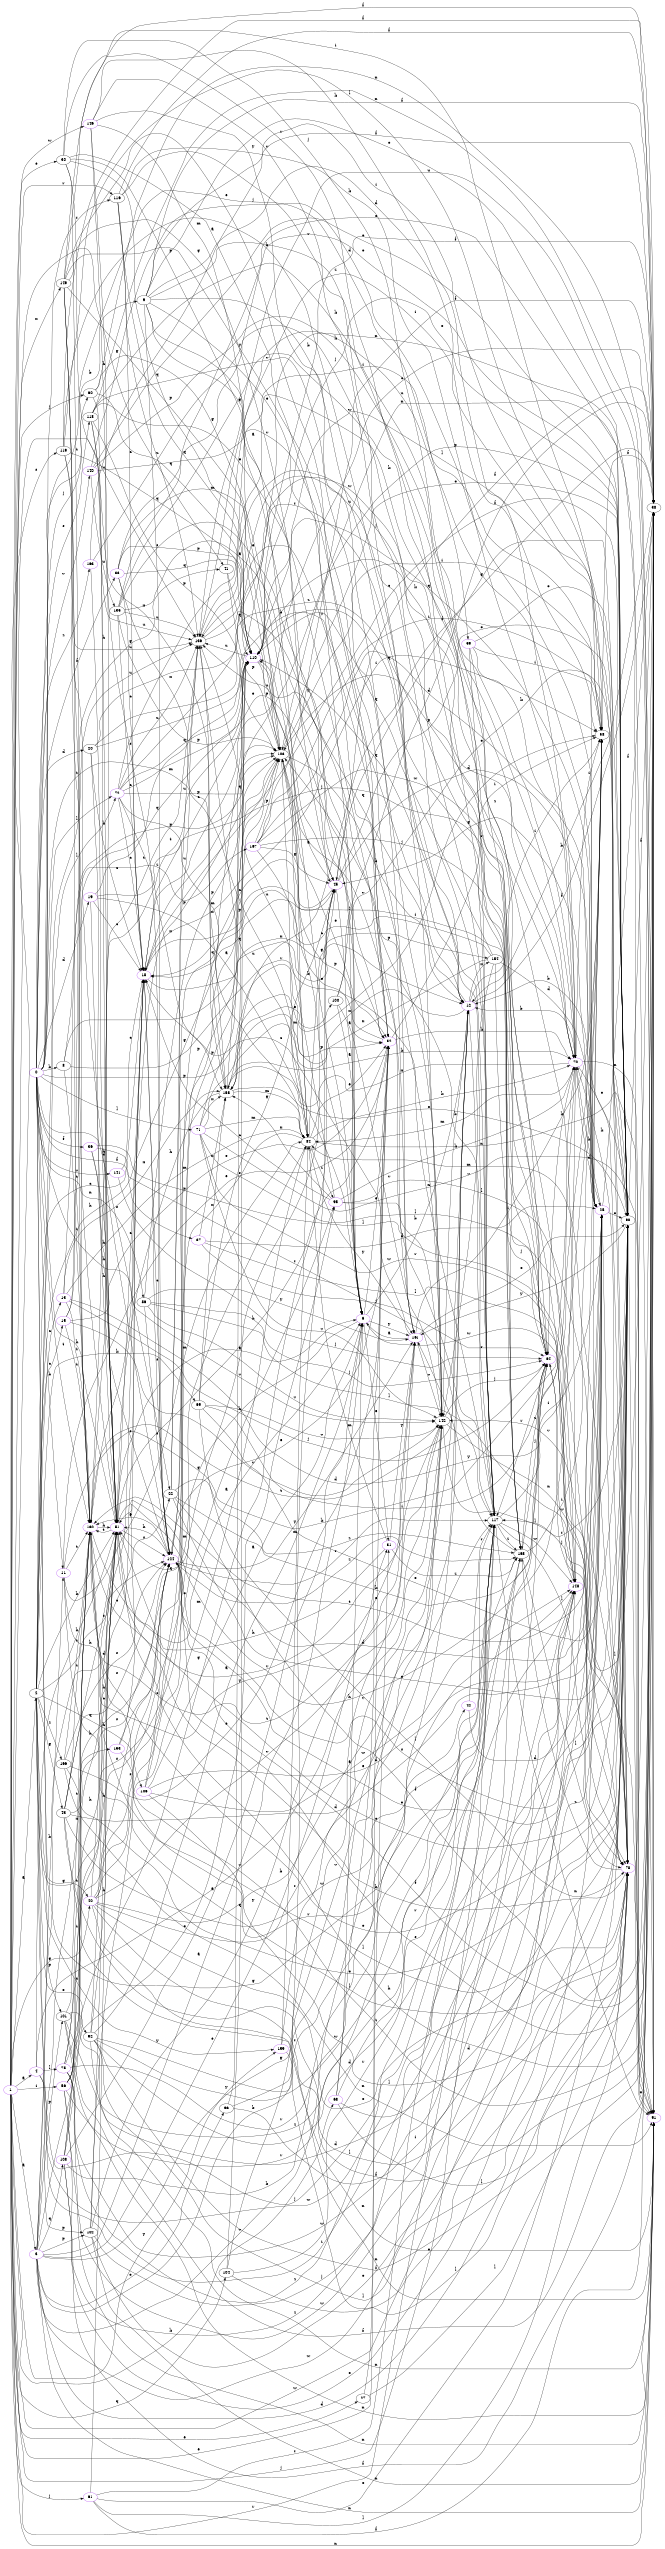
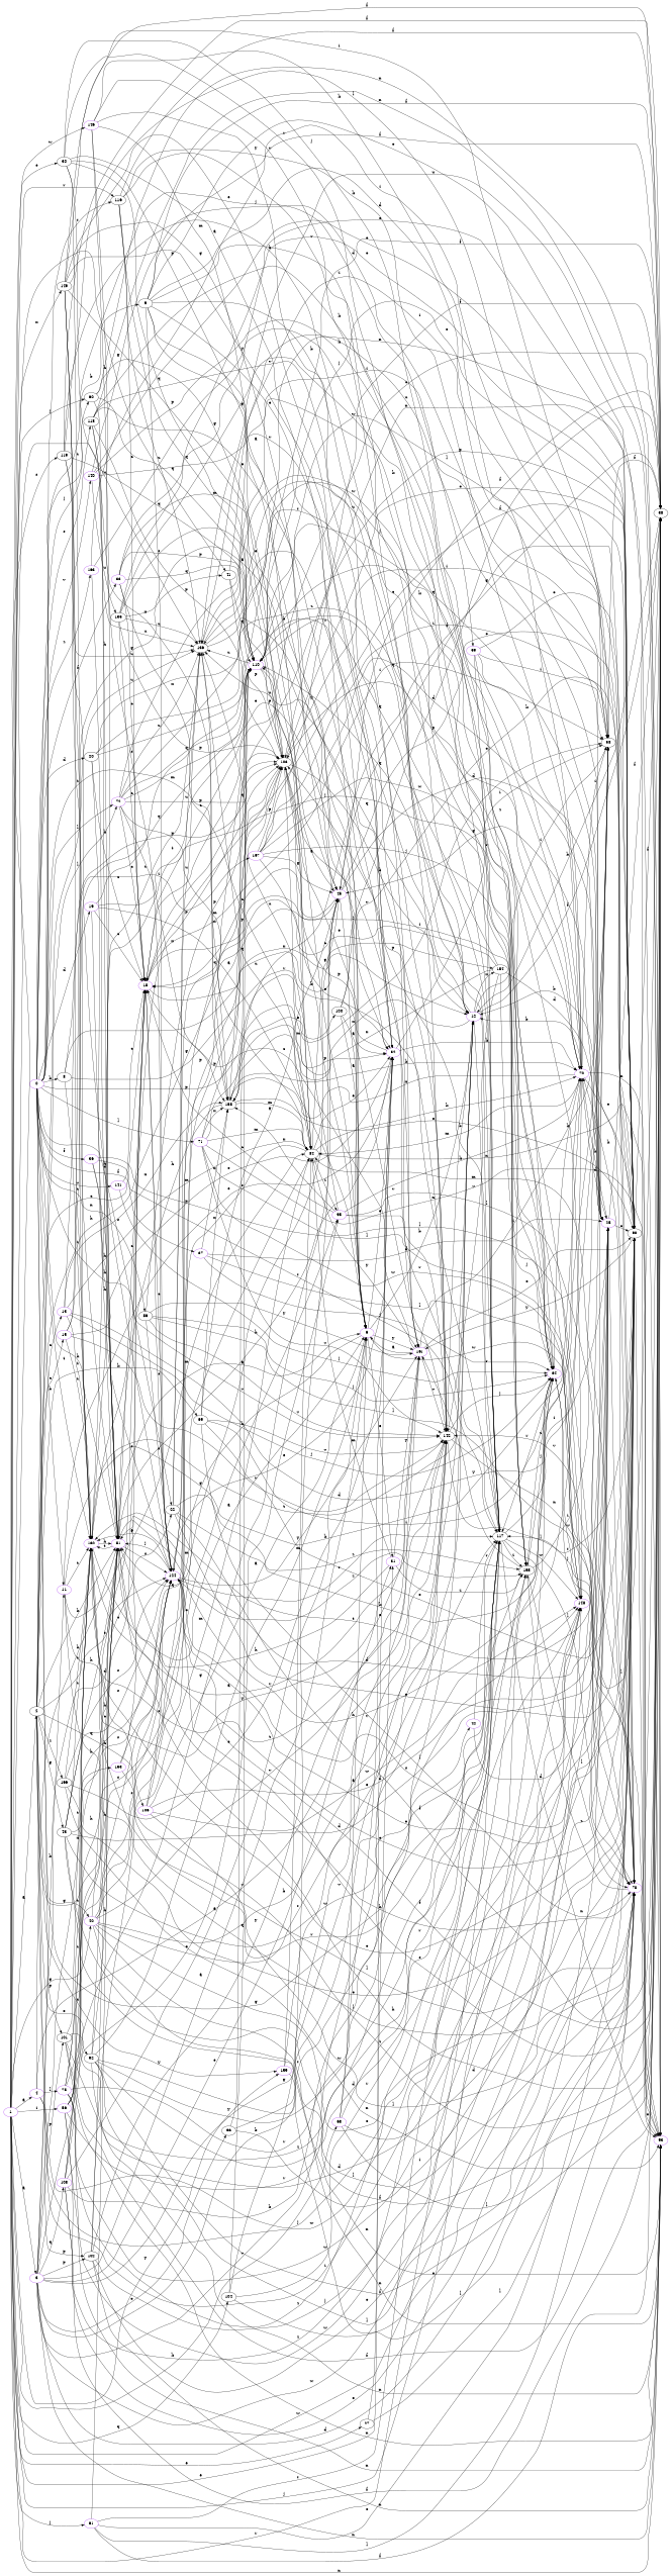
  strict digraph {
    rankdir=LR
    node [color=purple]
    8 [color=black]
    0
    9 [color=black]
    11
    19
    20 [color=black]
    22 [color=black]
    33
    36
    37
    40
    51
    59
    60 [color=black]
    71
    72
    84 [color=black]
    86 [color=black]
    100 [color=black]
    101 [color=black]
    116 [color=black]
    118 [color=black]
    130
    140
    141
    142 [color=black]
    163
    117 [color=black]
    154 [color=black]
    167
    45
    124
    6
    12
    25
    58 [color=black]
    32
    38 [color=black]
    98 [color=black]
    168 [color=black]
    161
    70
    78
    64
-   91
+   91 [label=93]
    18
    136 [color=black]
    110
    103 [color=black]
    155 [color=black]
    148
    95
    135 [color=black]
    1
    2 [color=black]
    3
    4
    27 [color=black]
    30 [color=black]
    31
    41 [color=black]
    56
    61
    68
    104 [color=black]
    119 [color=black]
    146
    149 [color=black]
    159
    13
    15
    42
    43 [color=black]
    69 [color=black]
    92 [color=black]
    106
    166 [color=black]
    96 [color=black]
    102 [color=black]
    108
    153
    75
    8 -> 130 [label=t]
    8 -> 117 [label=r]
    8 -> 154 [label=x]
    8 -> 167 [label=z]
    0 -> 8 [label=b]
    0 -> 9 [label=b]
    0 -> 11 [label=b]
    0 -> 19 [label=d]
    0 -> 20 [label=d]
    0 -> 22 [label=d]
    0 -> 33 [label=f]
    0 -> 36 [label=f]
    0 -> 37 [label=f]
    0 -> 40 [label=g]
    0 -> 51 [label=h]
    0 -> 59 [label=j]
    0 -> 60 [label=j]
    0 -> 71 [label=l]
    0 -> 72 [label=l]
    0 -> 84 [label=m]
    0 -> 86 [label=n]
    0 -> 100 [label=p]
    0 -> 101 [label=p]
    0 -> 116 [label=r]
    0 -> 118 [label=s]
    0 -> 130 [label=t]
    0 -> 140 [label=v]
    0 -> 141 [label=v]
    0 -> 142 [label=v]
    0 -> 163 [label=z]
    9 -> 45 [label=g]
    9 -> 124 [label=s]
    9 -> 6 [label=a]
    9 -> 12 [label=b]
    9 -> 25 [label=d]
    9 -> 58 [label=i]
    9 -> 32 [label=e]
    9 -> 38 [label=f]
    9 -> 98 [label=o]
    9 -> 168 [label=z]
    11 -> 84 [label=m]
    11 -> 130 [label=t]
    11 -> 32 [label=e]
    11 -> 161 [label=y]
    11 -> 70 [label=k]
    11 -> 78 [label=l]
    19 -> 51 [label=h]
    19 -> 6 [label=a]
    19 -> 64 [label=j]
    19 -> 91 [label=n]
    19 -> 18 [label=c]
    20 -> 51 [label=h]
    20 -> 117 [label=r]
    20 -> 12 [label=b]
    20 -> 168 [label=z]
    20 -> 18 [label=c]
    22 -> 38 [label=f]
    22 -> 98 [label=o]
    22 -> 168 [label=z]
    22 -> 70 [label=k]
    22 -> 136 [label=u]
    22 -> 110 [label=q]
    33 -> 84 [label=m]
    33 -> 64 [label=j]
    33 -> 18 [label=c]
    33 -> 110 [label=q]
    33 -> 103 [label=p]
    33 -> 155 [label=x]
    36 -> 51 [label=h]
    36 -> 117 [label=r]
    36 -> 124 [label=s]
    36 -> 78 [label=l]
    37 -> 25 [label=d]
    37 -> 78 [label=l]
    37 -> 64 [label=j]
    37 -> 155 [label=x]
    40 -> 51 [label=h]
    40 -> 142 [label=v]
    40 -> 117 [label=r]
    40 -> 124 [label=s]
    40 -> 12 [label=b]
    40 -> 38 [label=f]
    40 -> 98 [label=o]
    40 -> 91 [label=n]
    40 -> 110 [label=q]
    40 -> 103 [label=p]
    51 -> 130 [label=t]
    51 -> 124 [label=s]
    51 -> 6 [label=a]
    51 -> 25 [label=d]
    51 -> 98 [label=o]
    51 -> 18 [label=c]
    59 -> 117 [label=r]
    59 -> 58 [label=i]
    59 -> 98 [label=o]
    59 -> 168 [label=z]
    59 -> 70 [label=k]
    60 -> 51 [label=h]
    60 -> 45 [label=g]
    60 -> 91 [label=n]
    60 -> 110 [label=q]
    71 -> 84 [label=m]
    71 -> 142 [label=v]
    71 -> 32 [label=e]
    71 -> 78 [label=l]
    71 -> 91 [label=n]
    71 -> 103 [label=p]
    71 -> 155 [label=x]
    71 -> 148 [label=w]
    72 -> 84 [label=m]
    72 -> 58 [label=i]
    72 -> 32 [label=e]
    72 -> 18 [label=c]
    72 -> 136 [label=u]
    72 -> 110 [label=q]
    72 -> 103 [label=p]
    72 -> 155 [label=x]
    72 -> 148 [label=w]
    84 -> 45 [label=g]
    84 -> 124 [label=s]
    84 -> 32 [label=e]
    84 -> 161 [label=y]
    84 -> 70 [label=k]
    84 -> 91 [label=n]
    84 -> 136 [label=u]
    84 -> 95 [label=z]
    86 -> 142 [label=v]
    86 -> 124 [label=s]
    86 -> 161 [label=y]
    86 -> 78 [label=l]
    86 -> 64 [label=j]
    86 -> 103 [label=p]
    100 -> 142 [label=v]
    100 -> 6 [label=a]
    100 -> 38 [label=f]
    100 -> 98 [label=o]
    101 -> 130 [label=t]
    101 -> 25 [label=d]
    101 -> 38 [label=f]
    101 -> 168 [label=z]
    101 -> 91 [label=n]
    116 -> 117 [label=r]
    116 -> 38 [label=f]
    116 -> 70 [label=k]
    116 -> 18 [label=c]
    116 -> 136 [label=u]
    116 -> 110 [label=q]
    118 -> 51 [label=h]
    118 -> 142 [label=v]
    118 -> 32 [label=e]
    118 -> 70 [label=k]
    118 -> 91 [label=n]
    118 -> 136 [label=u]
    118 -> 103 [label=p]
    130 -> 51 [label=h]
    130 -> 142 [label=v]
    130 -> 6 [label=a]
    130 -> 98 [label=o]
    130 -> 78 [label=l]
    130 -> 103 [label=p]
    140 -> 142 [label=v]
    140 -> 25 [label=d]
    140 -> 98 [label=o]
    140 -> 70 [label=k]
    140 -> 135 [label=u]
    141 -> 64 [label=j]
    141 -> 18 [label=c]
    142 -> 130 [label=t]
    142 -> 12 [label=b]
    142 -> 78 [label=l]
    142 -> 64 [label=j]
    142 -> 91 [label=n]
    163 -> 51 [label=h]
    163 -> 38 [label=f]
    163 -> 98 [label=o]
    117 -> 58 [label=i]
    117 -> 168 [label=z]
    117 -> 78 [label=l]
    117 -> 91 [label=n]
    117 -> 136 [label=u]
    117 -> 110 [label=q]
    117 -> 103 [label=p]
    117 -> 148 [label=w]
    154 -> 142 [label=v]
    154 -> 25 [label=d]
    154 -> 64 [label=j]
    154 -> 18 [label=c]
    154 -> 110 [label=q]
    154 -> 155 [label=x]
    167 -> 45 [label=g]
    167 -> 25 [label=d]
    167 -> 58 [label=i]
    167 -> 32 [label=e]
    167 -> 38 [label=f]
    167 -> 64 [label=j]
    167 -> 103 [label=p]
    167 -> 148 [label=w]
    45 -> 6 [label=a]
    45 -> 25 [label=d]
    45 -> 38 [label=f]
    45 -> 98 [label=o]
    45 -> 18 [label=c]
    45 -> 136 [label=u]
-   124 -> 51 [label=h]
+   124 -> 51 [label=j]
    124 -> 130 [label=t]
    124 -> 117 [label=r]
    124 -> 32 [label=e]
    124 -> 38 [label=f]
    124 -> 98 [label=o]
    124 -> 168 [label=z]
    124 -> 161 [label=y]
    124 -> 18 [label=c]
    124 -> 136 [label=u]
    6 -> 51 [label=h]
    6 -> 12 [label=b]
    6 -> 32 [label=e]
    6 -> 161 [label=y]
    6 -> 103 [label=p]
    6 -> 148 [label=w]
    6 -> 31 [label=e]
    12 -> 130 [label=t]
    12 -> 117 [label=r]
    12 -> 154 [label=x]
    12 -> 58 [label=i]
    12 -> 38 [label=f]
    12 -> 110 [label=q]
    12 -> 155 [label=x]
    25 -> 130 [label=t]
    25 -> 45 [label=g]
    25 -> 38 [label=f]
    25 -> 98 [label=o]
    25 -> 70 [label=k]
    25 -> 78 [label=l]
    25 -> 136 [label=u]
    25 -> 110 [label=q]
    58 -> 38 [label=f]
    32 -> 51 [label=h]
    32 -> 58 [label=i]
    32 -> 70 [label=k]
    32 -> 103 [label=p]
    38 -> 51 [label=h]
    38 -> 130 [label=t]
    38 -> 142 [label=v]
    38 -> 124 [label=s]
    38 -> 12 [label=b]
    38 -> 18 [label=c]
    98 -> 117 [label=r]
    98 -> 45 [label=g]
    98 -> 124 [label=s]
    98 -> 38 [label=f]
    98 -> 161 [label=y]
    98 -> 91 [label=n]
    98 -> 18 [label=c]
    98 -> 103 [label=p]
    168 -> 58 [label=i]
    168 -> 161 [label=y]
    168 -> 78 [label=l]
    168 -> 64 [label=j]
    168 -> 110 [label=q]
    161 -> 142 [label=v]
    161 -> 6 [label=a]
    161 -> 58 [label=i]
    161 -> 98 [label=o]
    161 -> 18 [label=c]
    70 -> 51 [label=h]
    70 -> 84 [label=m]
    70 -> 12 [label=b]
    70 -> 25 [label=d]
    70 -> 58 [label=i]
    70 -> 98 [label=o]
    70 -> 91 [label=n]
    70 -> 103 [label=p]
    70 -> 155 [label=x]
    78 -> 51 [label=h]
    78 -> 84 [label=m]
    78 -> 12 [label=b]
    78 -> 168 [label=z]
    78 -> 70 [label=k]
    64 -> 117 [label=r]
    64 -> 168 [label=z]
    64 -> 70 [label=k]
    64 -> 148 [label=w]
    91 -> 136 [label=u]
    18 -> 124 [label=s]
    18 -> 12 [label=b]
    18 -> 58 [label=i]
    18 -> 64 [label=j]
    18 -> 91 [label=n]
    136 -> 130 [label=t]
    136 -> 142 [label=v]
    136 -> 161 [label=y]
    136 -> 70 [label=k]
    136 -> 64 [label=j]
    136 -> 155 [label=x]
    110 -> 130 [label=t]
    110 -> 6 [label=a]
    110 -> 38 [label=f]
    110 -> 98 [label=o]
    110 -> 70 [label=k]
    110 -> 78 [label=l]
    110 -> 18 [label=c]
    110 -> 136 [label=u]
    110 -> 103 [label=p]
    103 -> 84 [label=m]
    103 -> 142 [label=v]
    103 -> 12 [label=b]
    103 -> 58 [label=i]
    103 -> 32 [label=e]
    103 -> 98 [label=o]
    155 -> 51 [label=h]
    155 -> 84 [label=m]
    155 -> 58 [label=i]
    155 -> 38 [label=f]
    155 -> 98 [label=o]
    155 -> 70 [label=k]
    155 -> 110 [label=q]
    148 -> 64 [label=j]
    95 -> 117 [label=r]
    95 -> 70 [label=k]
    95 -> 78 [label=l]
    95 -> 18 [label=c]
    95 -> 136 [label=u]
    95 -> 155 [label=x]
    135 -> 6 [label=a]
    135 -> 32 [label=e]
    135 -> 98 [label=o]
    135 -> 18 [label=c]
    135 -> 136 [label=u]
    135 -> 103 [label=p]
    135 -> 148 [label=w]
    1 -> 40 [label=g]
    1 -> 60 [label=j]
    1 -> 116 [label=r]
    1 -> 117 [label=r]
    1 -> 64 [label=j]
    1 -> 91 [label=n]
    1 -> 136 [label=u]
    1 -> 148 [label=w]
    1 -> 2 [label=a]
    1 -> 3 [label=a]
    1 -> 4 [label=a]
    1 -> 27 [label=e]
    1 -> 30 [label=e]
    1 -> 31 [label=e]
    1 -> 41 [label=g]
    1 -> 56 [label=i]
    1 -> 61 [label=j]
    1 -> 68 [label=k]
    1 -> 104 [label=q]
    1 -> 119 [label=s]
    1 -> 146 [label=w]
    1 -> 149 [label=x]
    1 -> 159 [label=y]
    2 -> 51 [label=h]
    2 -> 72 [label=l]
    2 -> 45 [label=g]
    2 -> 124 [label=s]
    2 -> 64 [label=j]
    2 -> 18 [label=c]
    2 -> 148 [label=w]
    2 -> 95 [label=o]
    2 -> 41 [label=g]
    2 -> 159 [label=y]
    2 -> 13 [label=c]
    2 -> 15 [label=c]
    2 -> 42 [label=g]
    2 -> 43 [label=g]
    2 -> 69 [label=k]
    2 -> 92 [label=o]
    2 -> 106 [label=q]
    2 -> 166 [label=z]
    3 -> 11 [label=b]
    3 -> 22 [label=d]
    3 -> 101 [label=p]
    3 -> 142 [label=v]
    3 -> 6 [label=a]
    3 -> 12 [label=b]
    3 -> 25 [label=d]
    3 -> 161 [label=y]
    3 -> 91 [label=n]
    3 -> 148 [label=w]
    3 -> 95 [label=o]
    3 -> 31 [label=e]
    3 -> 96 [label=o]
    3 -> 102 [label=p]
    3 -> 108 [label=q]
    3 -> 153 [label=x]
    4 -> 51 [label=h]
    4 -> 142 [label=v]
    4 -> 58 [label=i]
    4 -> 102 [label=p]
    4 -> 75 [label=l]
    27 -> 32 [label=e]
    27 -> 78 [label=l]
    30 -> 130 [label=t]
    30 -> 117 [label=r]
    30 -> 6 [label=a]
    30 -> 64 [label=j]
    30 -> 110 [label=q]
    30 -> 103 [label=p]
    30 -> 155 [label=x]
    31 -> 51 [label=h]
    31 -> 84 [label=m]
    31 -> 168 [label=z]
    31 -> 161 [label=y]
    41 -> 58 [label=i]
    41 -> 110 [label=q]
    41 -> 103 [label=p]
    56 -> 51 [label=h]
    56 -> 130 [label=t]
    56 -> 117 [label=r]
    56 -> 45 [label=g]
    56 -> 124 [label=s]
    56 -> 98 [label=o]
    56 -> 148 [label=w]
    61 -> 51 [label=h]
    61 -> 117 [label=r]
    61 -> 38 [label=f]
    61 -> 98 [label=o]
    61 -> 78 [label=l]
    68 -> 117 [label=r]
    68 -> 6 [label=a]
    68 -> 25 [label=d]
    68 -> 32 [label=e]
    68 -> 78 [label=l]
    104 -> 117 [label=r]
    104 -> 45 [label=g]
    104 -> 98 [label=o]
    104 -> 110 [label=q]
    119 -> 130 [label=t]
    119 -> 12 [label=b]
    119 -> 38 [label=f]
    119 -> 78 [label=l]
    119 -> 136 [label=u]
    119 -> 110 [label=q]
    146 -> 51 [label=h]
    146 -> 84 [label=m]
    146 -> 142 [label=v]
    146 -> 124 [label=s]
    146 -> 161 [label=y]
    146 -> 70 [label=k]
    149 -> 51 [label=h]
    149 -> 130 [label=t]
    149 -> 45 [label=g]
    149 -> 124 [label=s]
    149 -> 58 [label=i]
    149 -> 32 [label=e]
    149 -> 38 [label=f]
    149 -> 161 [label=y]
    149 -> 103 [label=p]
    159 -> 84 [label=m]
    159 -> 142 [label=v]
    159 -> 78 [label=l]
    13 -> 84 [label=m]
    13 -> 130 [label=t]
    13 -> 25 [label=d]
    13 -> 64 [label=j]
    13 -> 103 [label=p]
    13 -> 155 [label=x]
    15 -> 130 [label=t]
    15 -> 142 [label=v]
    15 -> 32 [label=e]
    15 -> 136 [label=u]
    15 -> 110 [label=q]
    42 -> 117 [label=r]
    42 -> 25 [label=d]
    43 -> 51 [label=h]
    43 -> 84 [label=m]
    43 -> 130 [label=t]
    43 -> 124 [label=s]
    43 -> 25 [label=d]
    43 -> 78 [label=l]
    43 -> 91 [label=n]
    43 -> 148 [label=w]
    69 -> 142 [label=v]
    69 -> 45 [label=g]
    69 -> 58 [label=i]
    69 -> 98 [label=o]
    69 -> 78 [label=l]
    69 -> 155 [label=x]
    92 -> 51 [label=h]
    92 -> 117 [label=r]
    92 -> 6 [label=a]
    92 -> 25 [label=d]
    92 -> 38 [label=f]
    92 -> 78 [label=l]
    92 -> 91 [label=n]
    92 -> 18 [label=c]
    92 -> 148 [label=w]
    106 -> 124 [label=s]
    106 -> 6 [label=a]
    106 -> 25 [label=d]
    106 -> 78 [label=l]
    106 -> 103 [label=p]
    106 -> 148 [label=w]
    166 -> 130 [label=t]
    166 -> 124 [label=s]
    166 -> 32 [label=e]
    166 -> 98 [label=o]
    166 -> 91 [label=n]
    96 -> 142 [label=v]
    96 -> 58 [label=i]
    96 -> 110 [label=q]
    102 -> 51 [label=h]
    102 -> 84 [label=m]
    102 -> 98 [label=o]
    102 -> 161 [label=y]
    102 -> 64 [label=j]
    102 -> 91 [label=n]
    108 -> 51 [label=h]
    108 -> 130 [label=t]
    108 -> 6 [label=a]
    108 -> 12 [label=b]
    108 -> 38 [label=f]
    108 -> 168 [label=z]
    108 -> 18 [label=c]
    153 -> 117 [label=r]
    153 -> 18 [label=c]
    153 -> 103 [label=p]
    75 -> 130 [label=t]
    75 -> 117 [label=r]
    75 -> 45 [label=g]
    75 -> 124 [label=s]
    75 -> 168 [label=z]
    75 -> 91 [label=n]
    75 -> 148 [label=w]
  }
